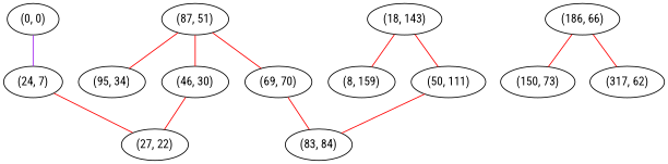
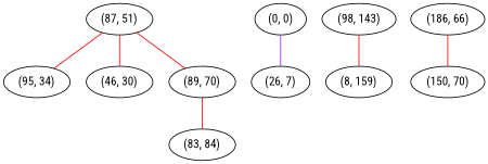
  graph {
    fontname="Roboto Condensed"
    node [fontname="Roboto Condensed"]
    edge [color=red fontname="Roboto Condensed" weight=1]
    n1 [label="(95, 34)"]
    "(87, 51)"
    "(46, 30)"
-   "(89, 70)" [label="(69, 70)"]
-   "(27, 22)"
+   "(89, 70)"
    "(83, 84)"
    "(0, 0)"
-   "(24, 7)"
-   "(18, 143)"
+   "(24, 7)" [label="(26, 7)"]
+   "(18, 143)" [label="(98, 143)"]
    "(8, 159)"
-   "(50, 111)"
    "(186, 66)"
-   "(150, 70)" [label="(150, 73)"]
-   "(317, 62)"
+   "(150, 70)"
    "(87, 51)" -- n1
    "(87, 51)" -- "(46, 30)"
    "(87, 51)" -- "(89, 70)"
-   "(46, 30)" -- "(27, 22)"
    "(89, 70)" -- "(83, 84)"
    "(0, 0)" -- "(24, 7)" [color=purple weight=4]
-   "(24, 7)" -- "(27, 22)"
    "(18, 143)" -- "(8, 159)"
-   "(18, 143)" -- "(50, 111)"
-   "(50, 111)" -- "(83, 84)"
    "(186, 66)" -- "(150, 70)"
-   "(186, 66)" -- "(317, 62)"
  }
